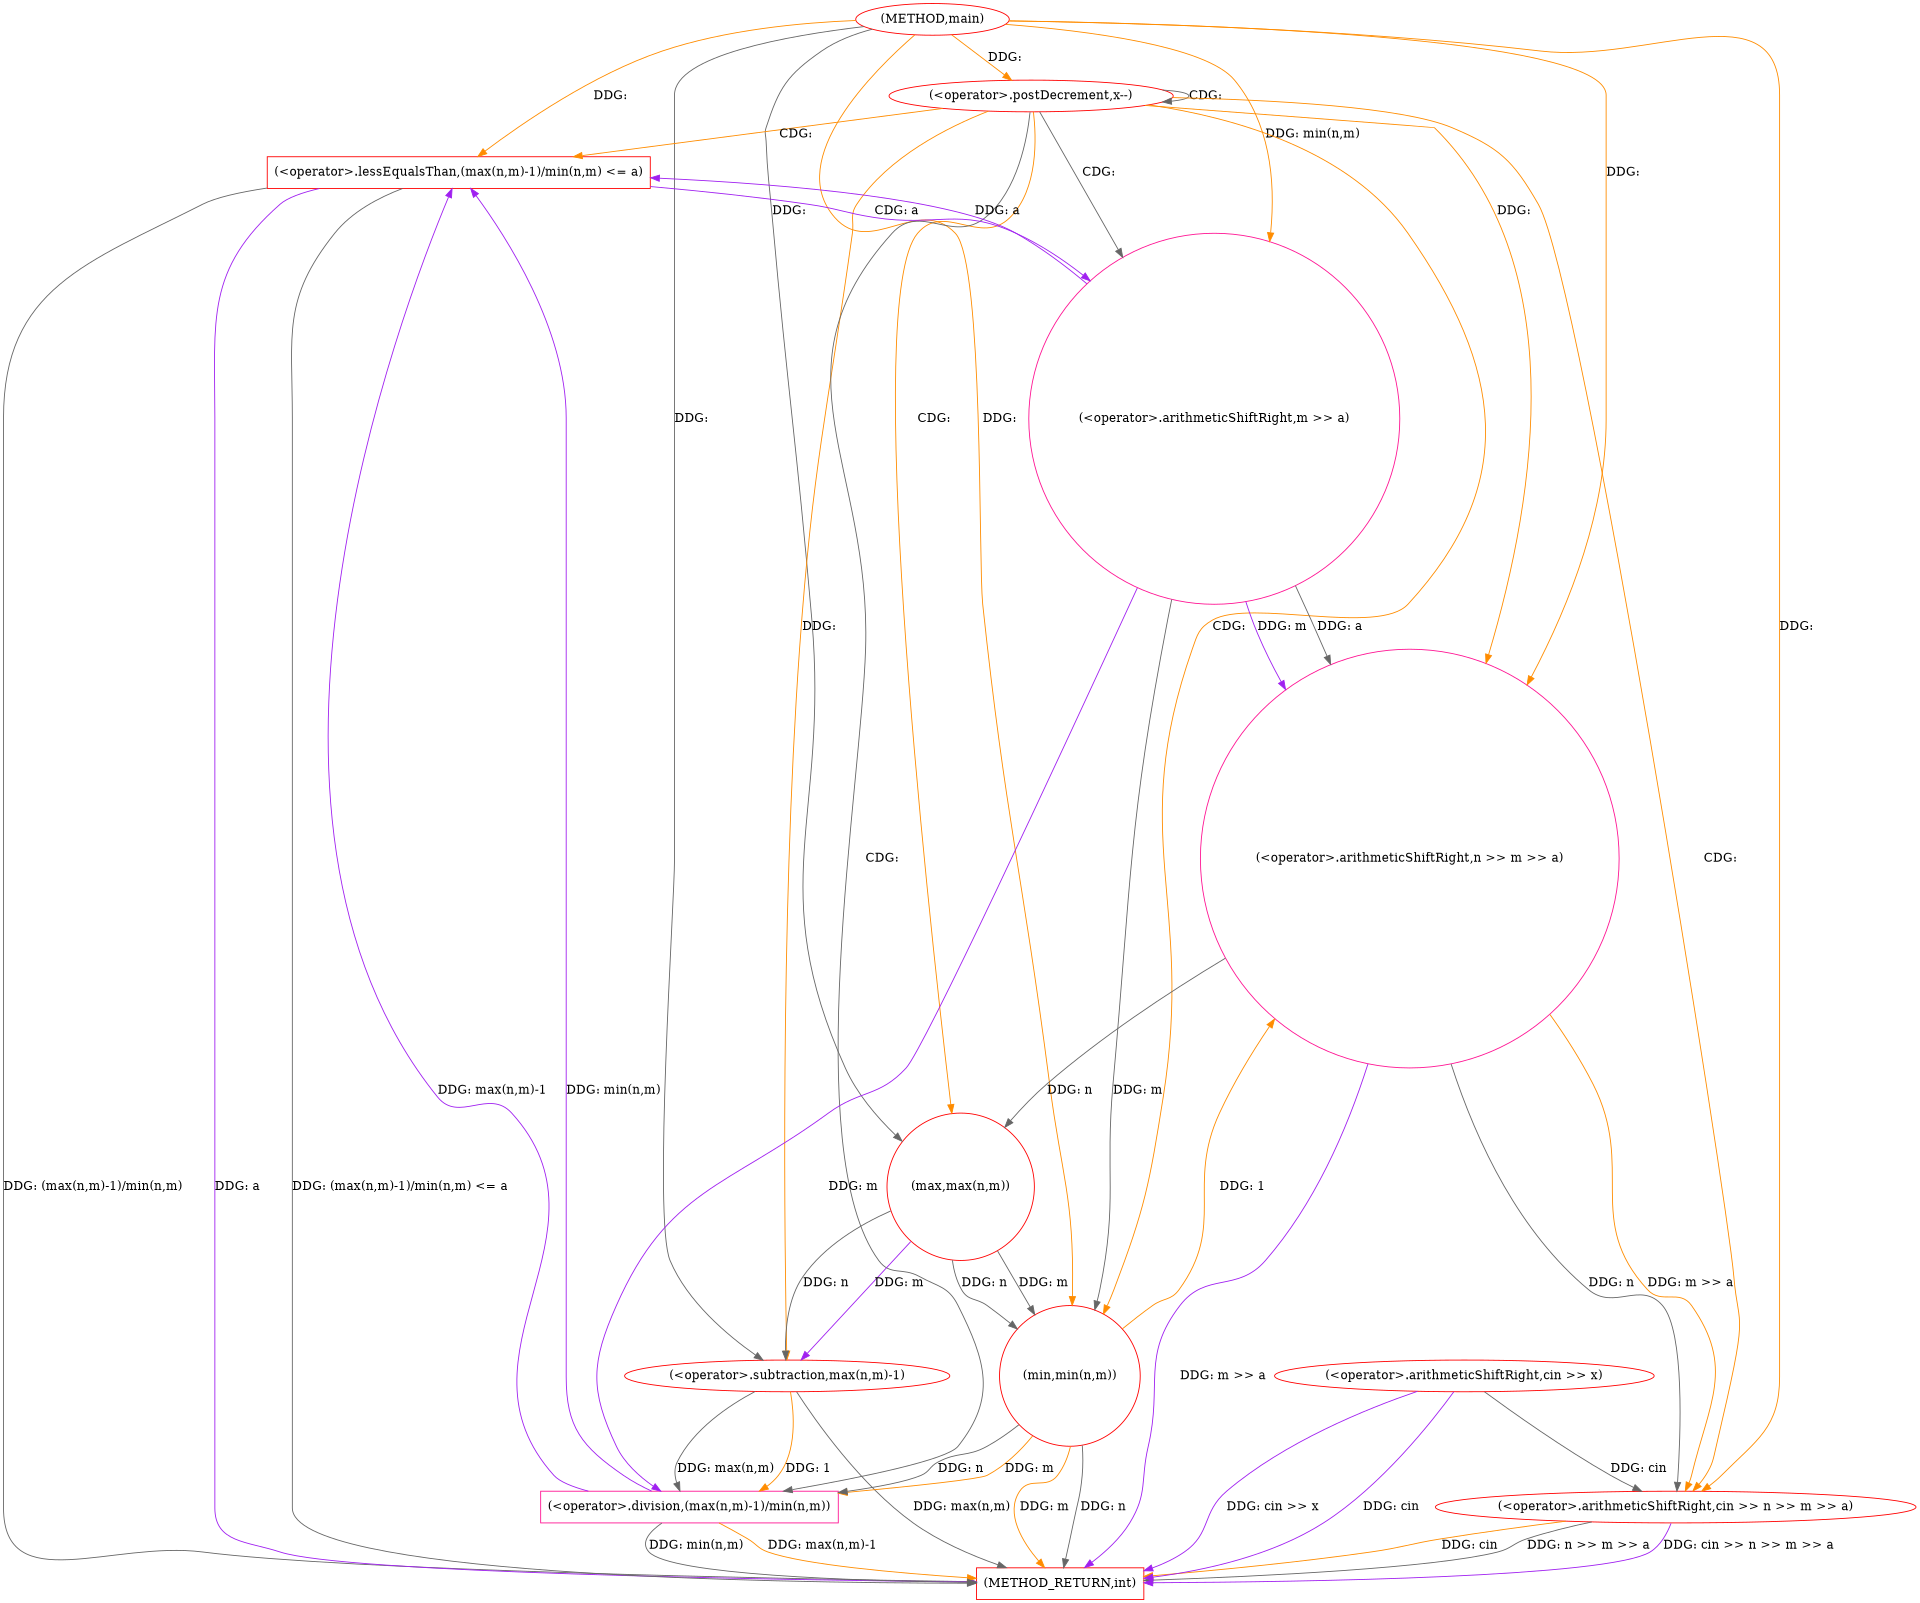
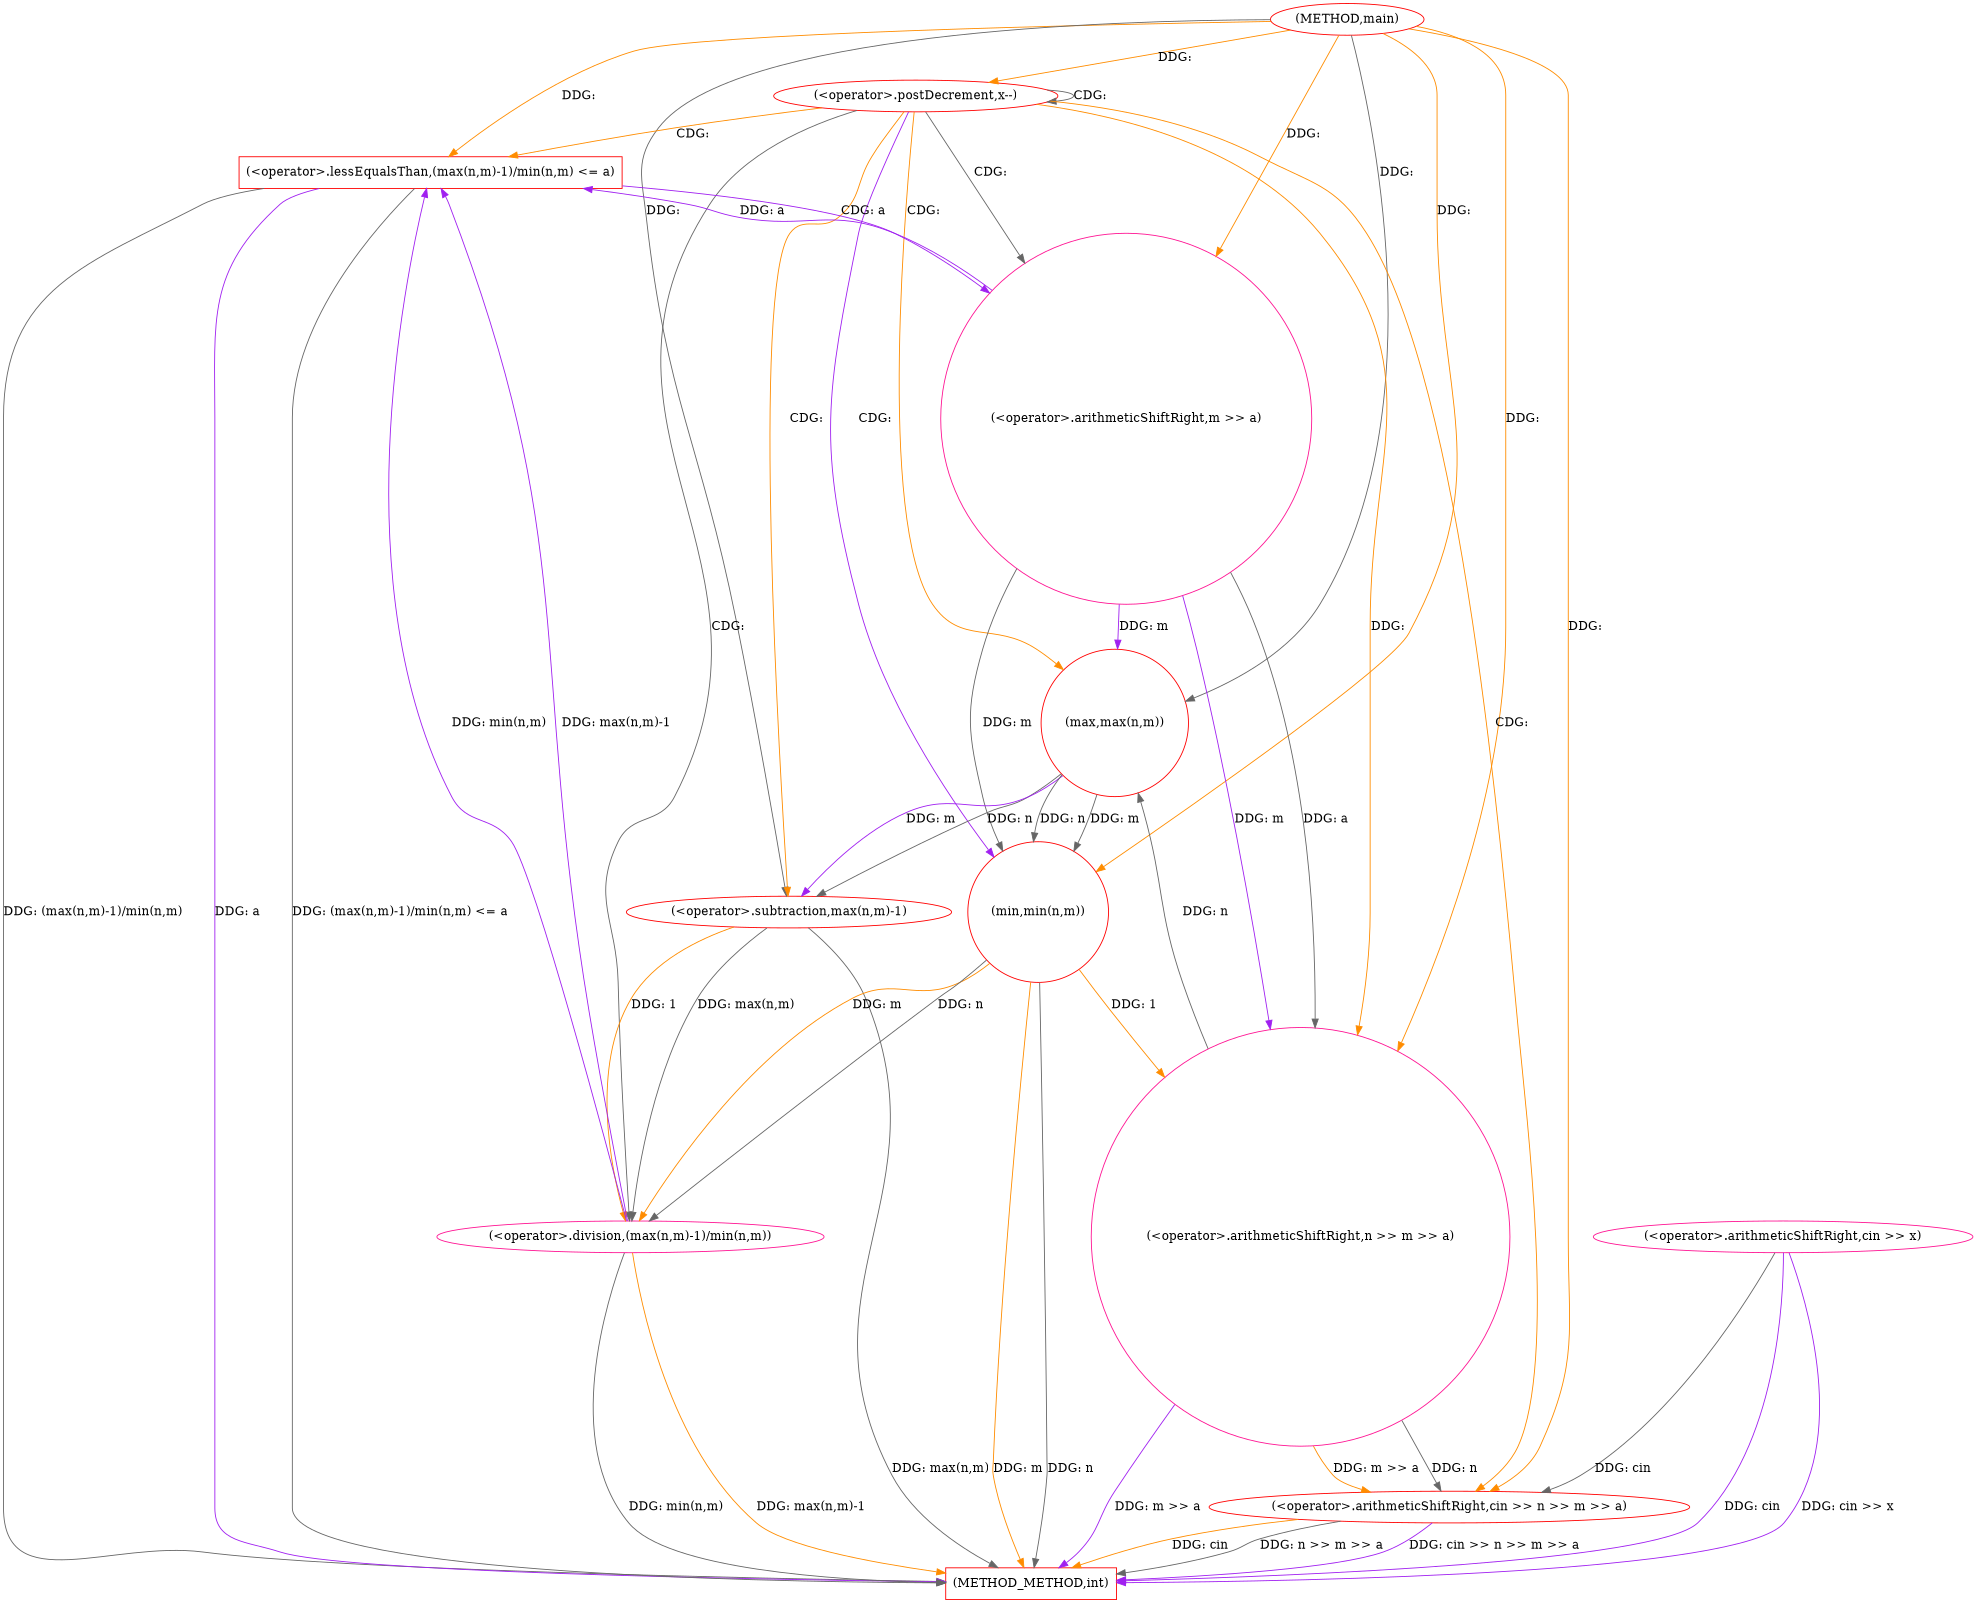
  digraph {
    node [color=red shape=ellipse]
    edge [color=gray40]
    n1 [label="(METHOD,main)"]
    n2 [label="(<operator>.postDecrement,x--)"]
    n3 [label="(<operator>.arithmeticShiftRight,cin >> n >> m >> a)"]
    n4 [label="(<operator>.lessEqualsThan,(max(n,m)-1)/min(n,m) <= a)" shape=box]
    n5 [color=deeppink label="(<operator>.arithmeticShiftRight,n >> m >> a)" shape=circle]
    n6 [color=deeppink label="(<operator>.arithmeticShiftRight,m >> a)" shape=circle]
    n7 [label="(<operator>.subtraction,max(n,m)-1)"]
    n8 [label="(min,min(n,m))" shape=circle]
    n9 [label="(max,max(n,m))" shape=circle]
-   n10 [label="(<operator>.arithmeticShiftRight,cin >> x)"]
-   n11 [label="(METHOD_RETURN,int)" shape=box]
-   n12 [color=deeppink label="(<operator>.division,(max(n,m)-1)/min(n,m))" shape=box]
+   n10 [color=deeppink label="(<operator>.arithmeticShiftRight,cin >> x)"]
+   n11 [label="(METHOD_METHOD,int)" shape=box]
+   n12 [color=deeppink label="(<operator>.division,(max(n,m)-1)/min(n,m))"]
    n1 -> n2 [color=darkorange label="DDG: "]
    n1 -> n3 [color=darkorange label="DDG: "]
    n1 -> n4 [color=darkorange label="DDG: "]
    n1 -> n5 [color=darkorange label="DDG: "]
-   n1 -> n6 [color=darkorange label="DDG: min(n,m)"]
+   n1 -> n6 [color=darkorange label="DDG: "]
    n1 -> n7 [label="DDG: "]
    n1 -> n8 [color=darkorange label="DDG: "]
    n1 -> n9 [label="DDG: "]
    n2 -> n2 [label="CDG: "]
    n2 -> n3 [color=darkorange label="CDG: "]
    n2 -> n4 [color=darkorange label="CDG: "]
    n2 -> n5 [color=darkorange label="DDG: "]
    n2 -> n6 [label="CDG: "]
-   n2 -> n7 [color=darkorange label="DDG: "]
-   n2 -> n8 [color=darkorange label="CDG: "]
+   n2 -> n7 [color=darkorange label="CDG: "]
+   n2 -> n8 [color=purple label="CDG: "]
    n2 -> n9 [color=darkorange label="CDG: "]
    n2 -> n12 [label="CDG: "]
    n3 -> n11 [color=darkorange label="DDG: cin"]
    n3 -> n11 [label="DDG: n >> m >> a"]
    n3 -> n11 [color=purple label="DDG: cin >> n >> m >> a"]
    n4 -> n6 [color=purple label="CDG: a"]
    n4 -> n11 [label="DDG: (max(n,m)-1)/min(n,m)"]
    n4 -> n11 [color=purple label="DDG: a"]
    n4 -> n11 [label="DDG: (max(n,m)-1)/min(n,m) <= a"]
    n5 -> n3 [color=darkorange label="DDG: m >> a"]
    n5 -> n3 [label="DDG: n"]
    n5 -> n9 [label="DDG: n"]
    n5 -> n11 [color=purple label="DDG: m >> a"]
    n6 -> n4 [color=purple label="DDG: a"]
    n6 -> n5 [label="DDG: a"]
    n6 -> n5 [color=purple label="DDG: m"]
    n6 -> n8 [label="DDG: m"]
-   n6 -> n12 [color=purple label="DDG: m"]
+   n6 -> n9 [color=purple label="DDG: m"]
    n7 -> n11 [label="DDG: max(n,m)"]
    n7 -> n12 [color=darkorange label="DDG: 1"]
    n7 -> n12 [label="DDG: max(n,m)"]
    n8 -> n5 [color=darkorange label="DDG: 1"]
    n8 -> n11 [label="DDG: n"]
    n8 -> n11 [color=darkorange label="DDG: m"]
    n8 -> n12 [color=darkorange label="DDG: m"]
    n8 -> n12 [label="DDG: n"]
    n9 -> n7 [label="DDG: n"]
    n9 -> n7 [color=purple label="DDG: m"]
    n9 -> n8 [label="DDG: n"]
    n9 -> n8 [label="DDG: m"]
    n10 -> n3 [label="DDG: cin"]
    n10 -> n11 [color=purple label="DDG: cin"]
    n10 -> n11 [color=purple label="DDG: cin >> x"]
    n12 -> n4 [color=purple label="DDG: max(n,m)-1"]
    n12 -> n4 [color=purple label="DDG: min(n,m)"]
    n12 -> n11 [color=darkorange label="DDG: max(n,m)-1"]
    n12 -> n11 [label="DDG: min(n,m)"]
  }
